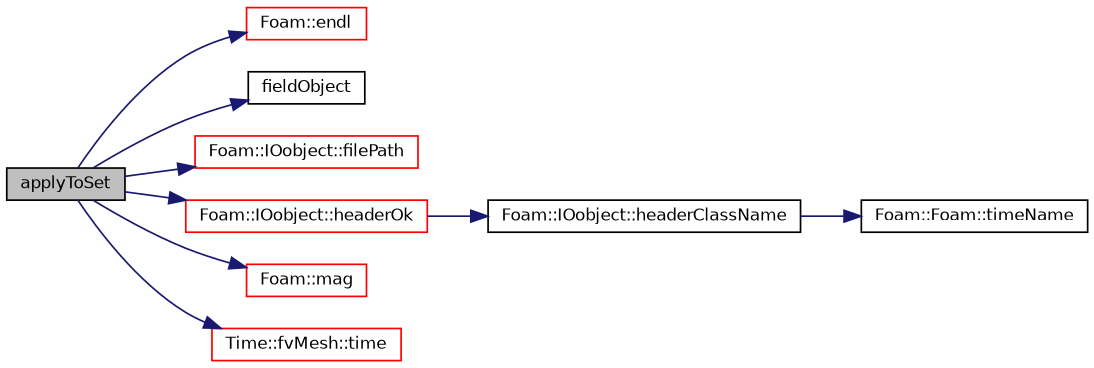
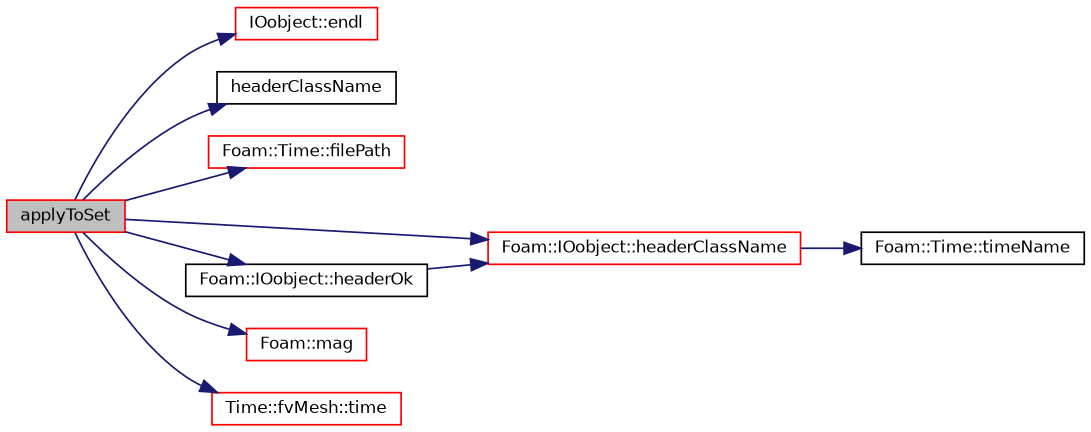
  digraph {
    rankdir=LR
    node [color=black fontname=Helvetica fontsize=10 shape=record]
    edge [color=midnightblue fontname=Helvetica fontsize=10 labelfontname=Helvetica labelfontsize=10 style=solid]
-   n1 [fillcolor=grey75 fontcolor=black height=0.2 label=applyToSet style=filled width=0.4]
-   n2 [color=red height=0.2 label="Foam::endl" width=0.4]
-   n3 [height=0.2 label=fieldObject width=0.4]
-   n4 [color=red height=0.2 label="Foam::IOobject::filePath" width=0.4]
-   n5 [height=0.2 label="Foam::IOobject::headerClassName" width=0.4]
-   n6 [color=red height=0.2 label="Foam::IOobject::headerOk" width=0.4]
+   n1 [color=red fillcolor=grey75 fontcolor=black height=0.2 label=applyToSet style=filled width=0.4]
+   n2 [color=red height=0.2 label="IOobject::endl" width=0.4]
+   n3 [height=0.2 label=headerClassName width=0.4]
+   n4 [color=red height=0.2 label="Foam::Time::filePath" width=0.4]
+   n5 [color=red height=0.2 label="Foam::IOobject::headerClassName" width=0.4]
+   n6 [height=0.2 label="Foam::IOobject::headerOk" width=0.4]
    n7 [color=red height=0.2 label="Foam::mag" width=0.4]
    n8 [color=red height=0.2 label="Time::fvMesh::time" width=0.4]
-   n9 [height=0.2 label="Foam::Foam::timeName" width=0.4]
+   n9 [height=0.2 label="Foam::Time::timeName" width=0.4]
    n1 -> n2
    n1 -> n3
    n1 -> n4
+   n1 -> n5
    n1 -> n6
    n1 -> n7
    n1 -> n8
    n5 -> n9
    n6 -> n5
  }
